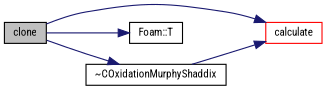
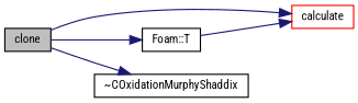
  digraph {
    fontname="Roboto Condensed"
    rankdir=LR
    node [color=black fontname="Roboto Condensed" fontsize=10 shape=record]
    edge [color=midnightblue fontname="Roboto Condensed" fontsize=10 labelfontname=Helvetica labelfontsize=10 style=solid]
    n1 [fillcolor=grey75 fontcolor=black height=0.2 label=clone style=filled width=0.4]
    n2 [color=red height=0.2 label=calculate width=0.4]
    n3 [height=0.2 label="Foam::T" width=0.4]
    n4 [height=0.2 label="~COxidationMurphyShaddix" width=0.4]
    n1 -> n2
    n1 -> n3
    n1 -> n4
-   n4 -> n2
+   n3 -> n2
  }
